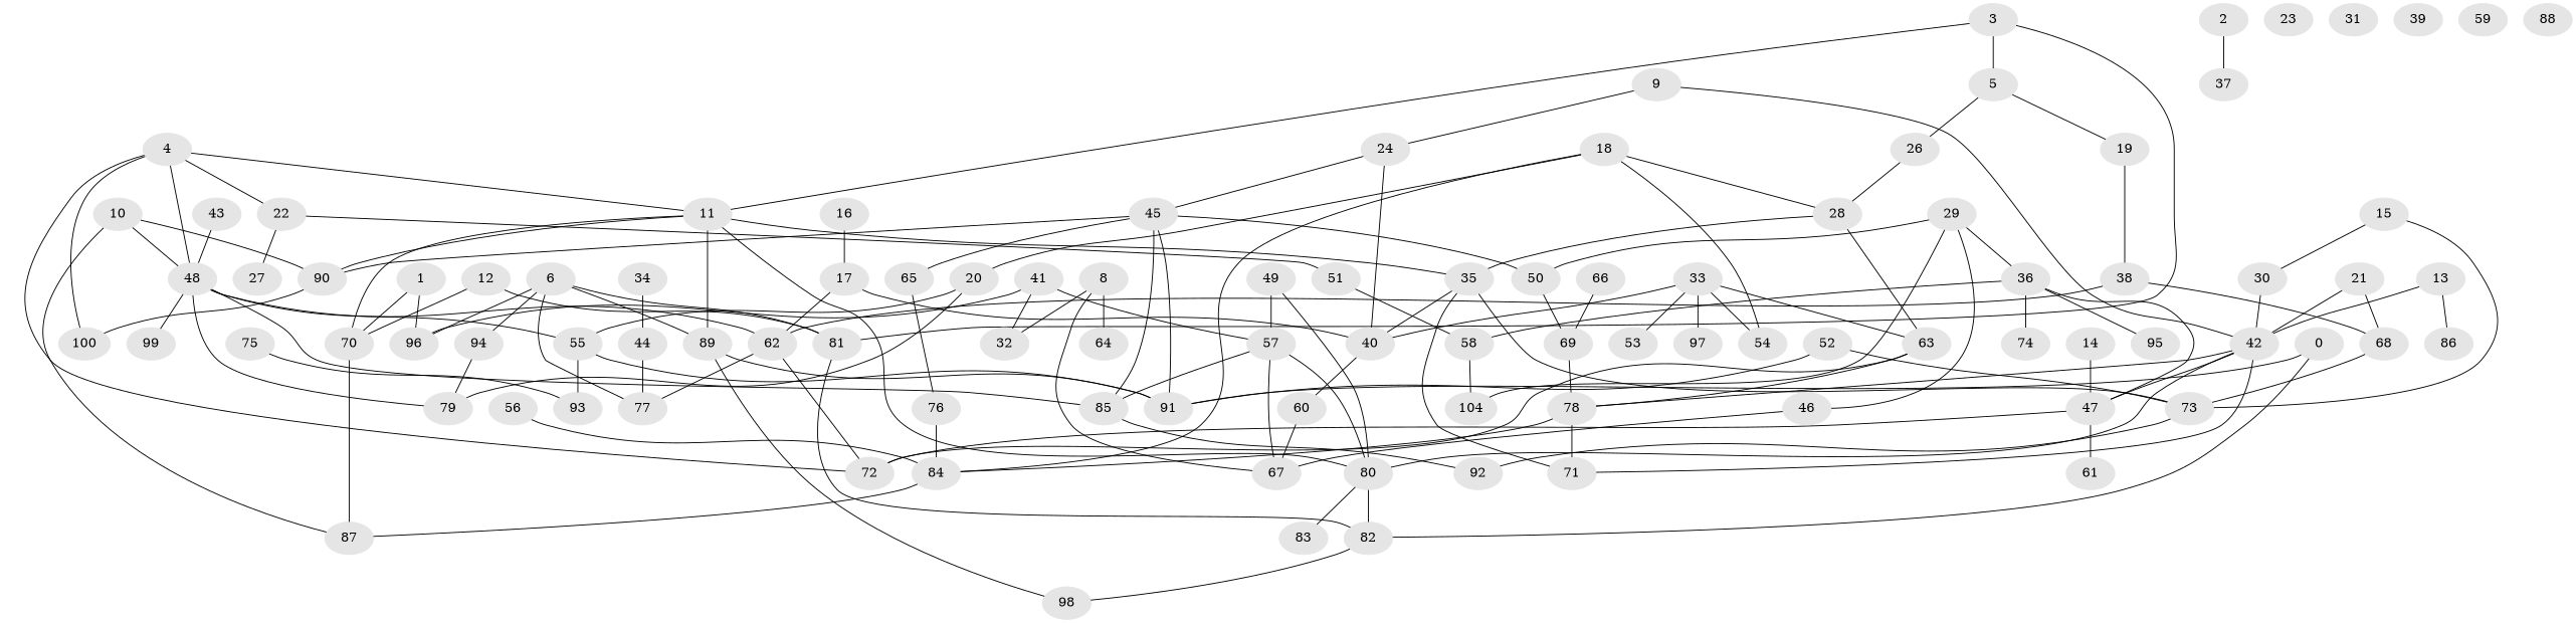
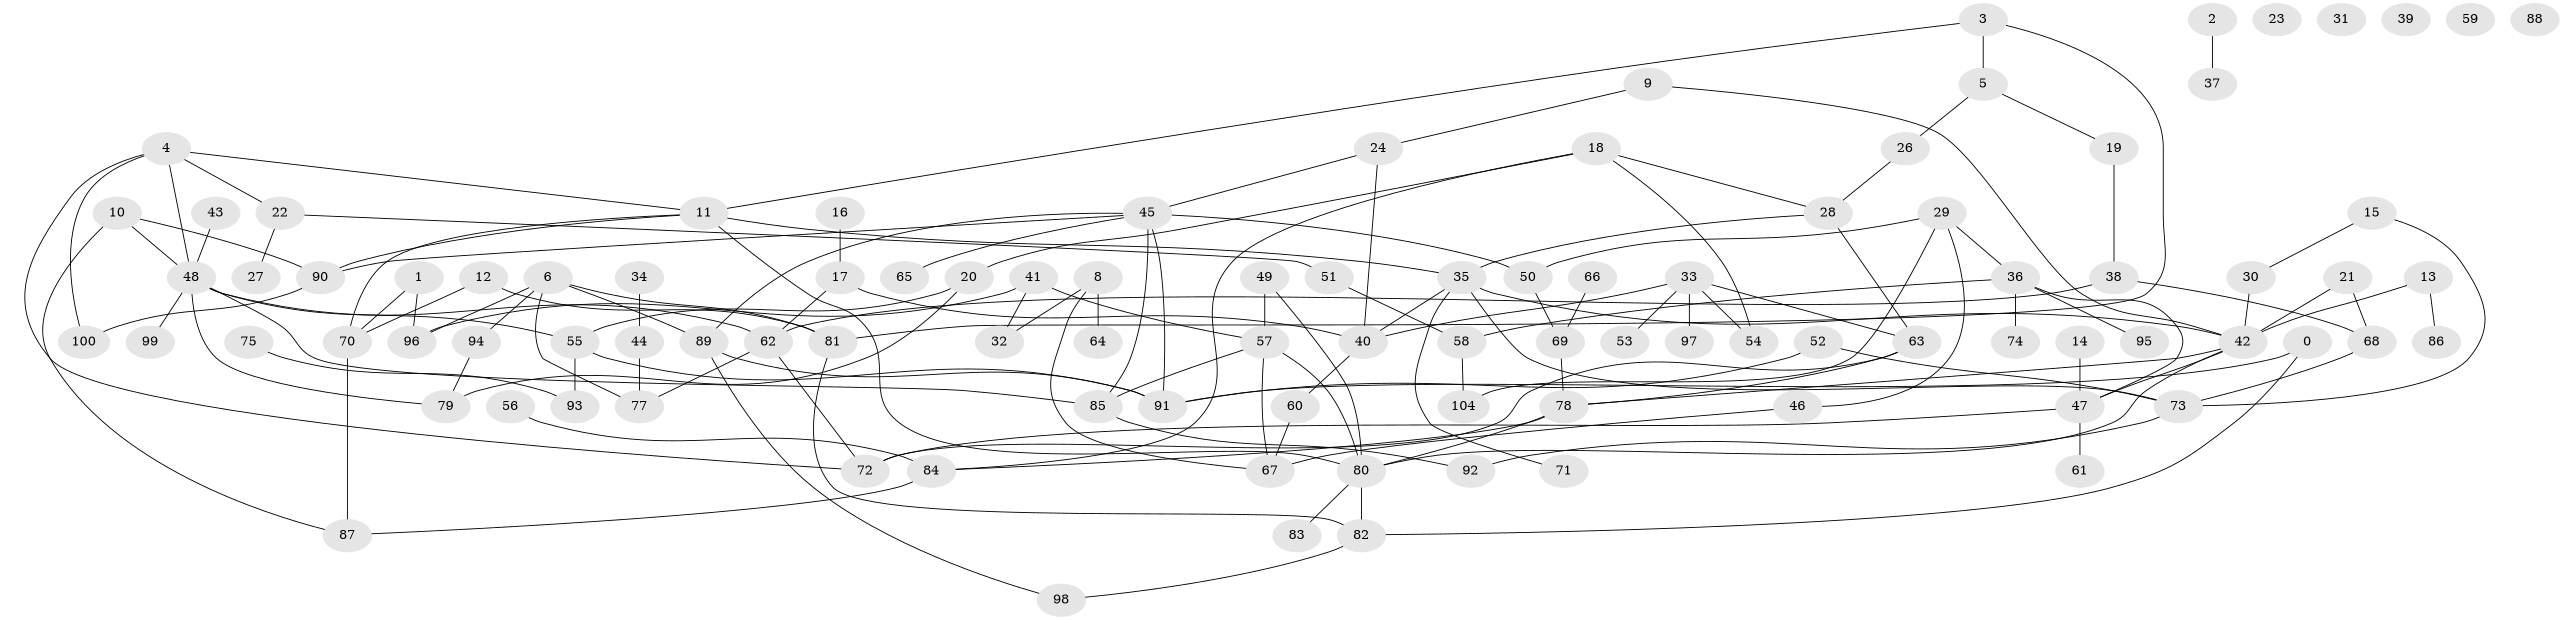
  graph {
    node [color=gray90 style=filled]
    1
    70
    96
    87
    2
    37
    3
    5
    11
    81
    19
    26
    89
    90
    35
    80
    82
    4
    22
    48
    72
    100
    27
    51
    62
    55
    79
    85
    99
    38
    28
    6
    77
    94
    91
    98
    n37 [label=0]
    8
    32
    64
    67
    9
    24
    42
    40
    45
    47
    78
    10
    73
    71
    83
    12
    13
    86
    14
    61
    15
    30
    92
    16
    17
    60
    18
    20
    54
    84
    63
    56
    68
    93
    21
    58
    23
    50
    65
    29
    36
    46
    n80 [label=104]
    74
    95
    69
    31
    33
    53
    97
    34
    44
    39
    41
    57
    43
-   76
    49
    52
    59
    66
    75
    88
    1 -- 70
    1 -- 96
    70 -- 87
    2 -- 37
    3 -- 5
    3 -- 11
    3 -- 81
    5 -- 19
    5 -- 26
    11 -- 70
-   11 -- 89
+   45 -- 89
    11 -- 90
    11 -- 35
    11 -- 80
    81 -- 82
    19 -- 38
    26 -- 28
    89 -- 91
    89 -- 98
    90 -- 100
-   71 -- 42
+   35 -- 42
    35 -- 40
    35 -- 73
    35 -- 71
    80 -- 82
    80 -- 83
    82 -- 98
    4 -- 11
    4 -- 22
    4 -- 48
    4 -- 72
    4 -- 100
    22 -- 27
    22 -- 51
    48 -- 62
    48 -- 55
    48 -- 79
    48 -- 85
    48 -- 99
    51 -- 58
    62 -- 72
    62 -- 77
    55 -- 91
    55 -- 93
    85 -- 92
    38 -- 62
    38 -- 68
    28 -- 35
    28 -- 63
    6 -- 96
    6 -- 81
    6 -- 89
    6 -- 77
    6 -- 94
    94 -- 79
    n37 -- 82
    n37 -- 91
    8 -- 32
    8 -- 64
    8 -- 67
    9 -- 24
    9 -- 42
    24 -- 40
    24 -- 45
    42 -- 80
    42 -- 47
    42 -- 78
    40 -- 60
    45 -- 90
    45 -- 85
    45 -- 91
    45 -- 50
    45 -- 65
    47 -- 72
    47 -- 61
-   78 -- 71
+   78 -- 80
    78 -- 84
    10 -- 87
    10 -- 90
    10 -- 48
    73 -- 92
    12 -- 70
    12 -- 81
    13 -- 42
    13 -- 86
    14 -- 47
    15 -- 73
    15 -- 30
    30 -- 42
    16 -- 17
    17 -- 62
    17 -- 40
    60 -- 67
    18 -- 28
    18 -- 20
    18 -- 54
    18 -- 84
    20 -- 55
    20 -- 79
    84 -- 87
    63 -- 72
    63 -- 78
    56 -- 84
    68 -- 73
    21 -- 42
    21 -- 68
    58 -- n80
    50 -- 69
-   65 -- 76
    29 -- 50
    29 -- 36
    29 -- 46
    29 -- n80
    36 -- 47
    36 -- 58
    36 -- 74
    36 -- 95
    46 -- 67
    69 -- 78
    33 -- 40
    33 -- 54
    33 -- 63
    33 -- 53
    33 -- 97
    34 -- 44
    44 -- 77
    41 -- 96
    41 -- 32
    41 -- 57
    57 -- 80
    57 -- 85
    57 -- 67
    43 -- 48
-   76 -- 84
    49 -- 80
    49 -- 57
    52 -- 91
    52 -- 73
    66 -- 69
    75 -- 93
  }
